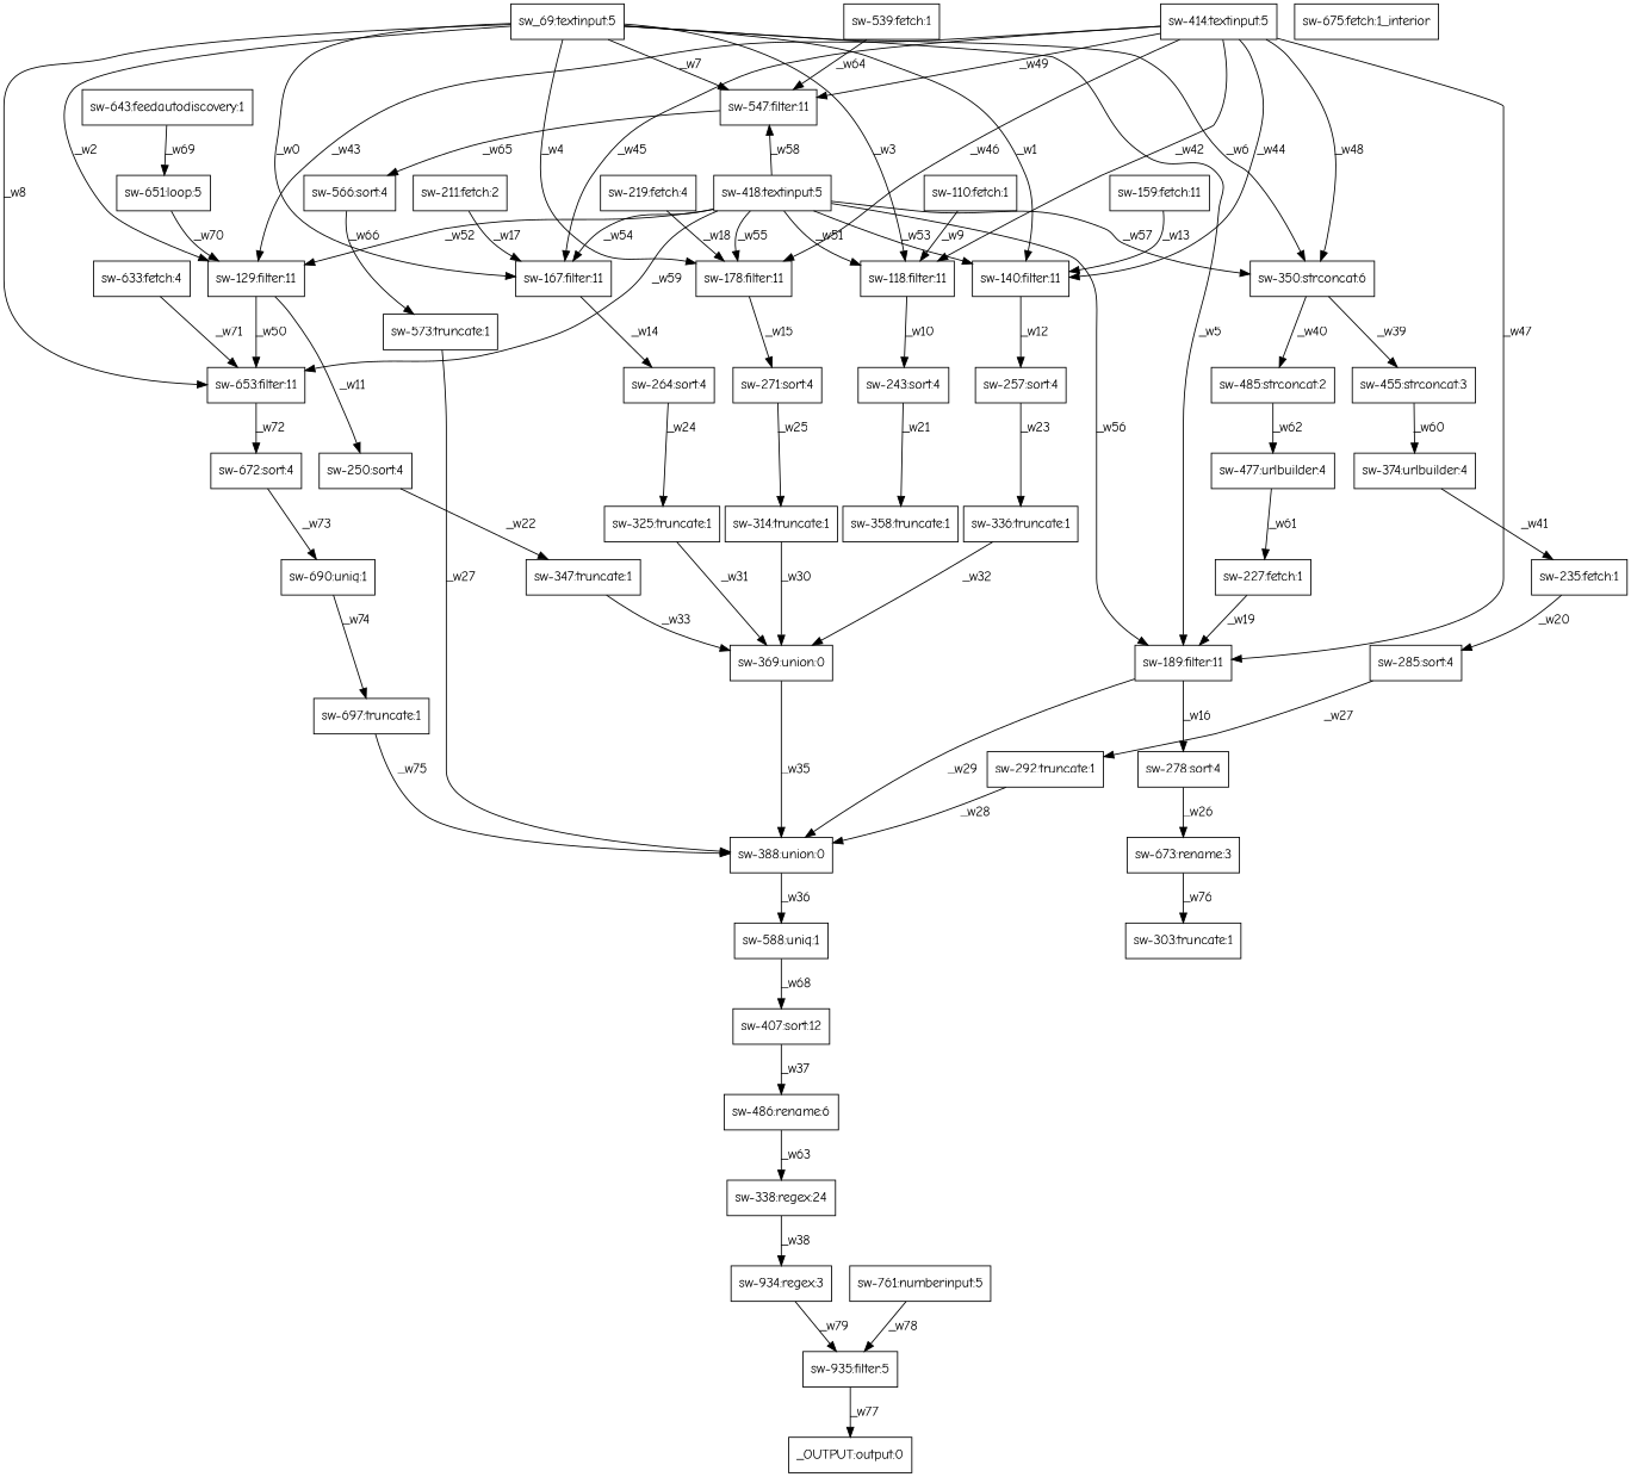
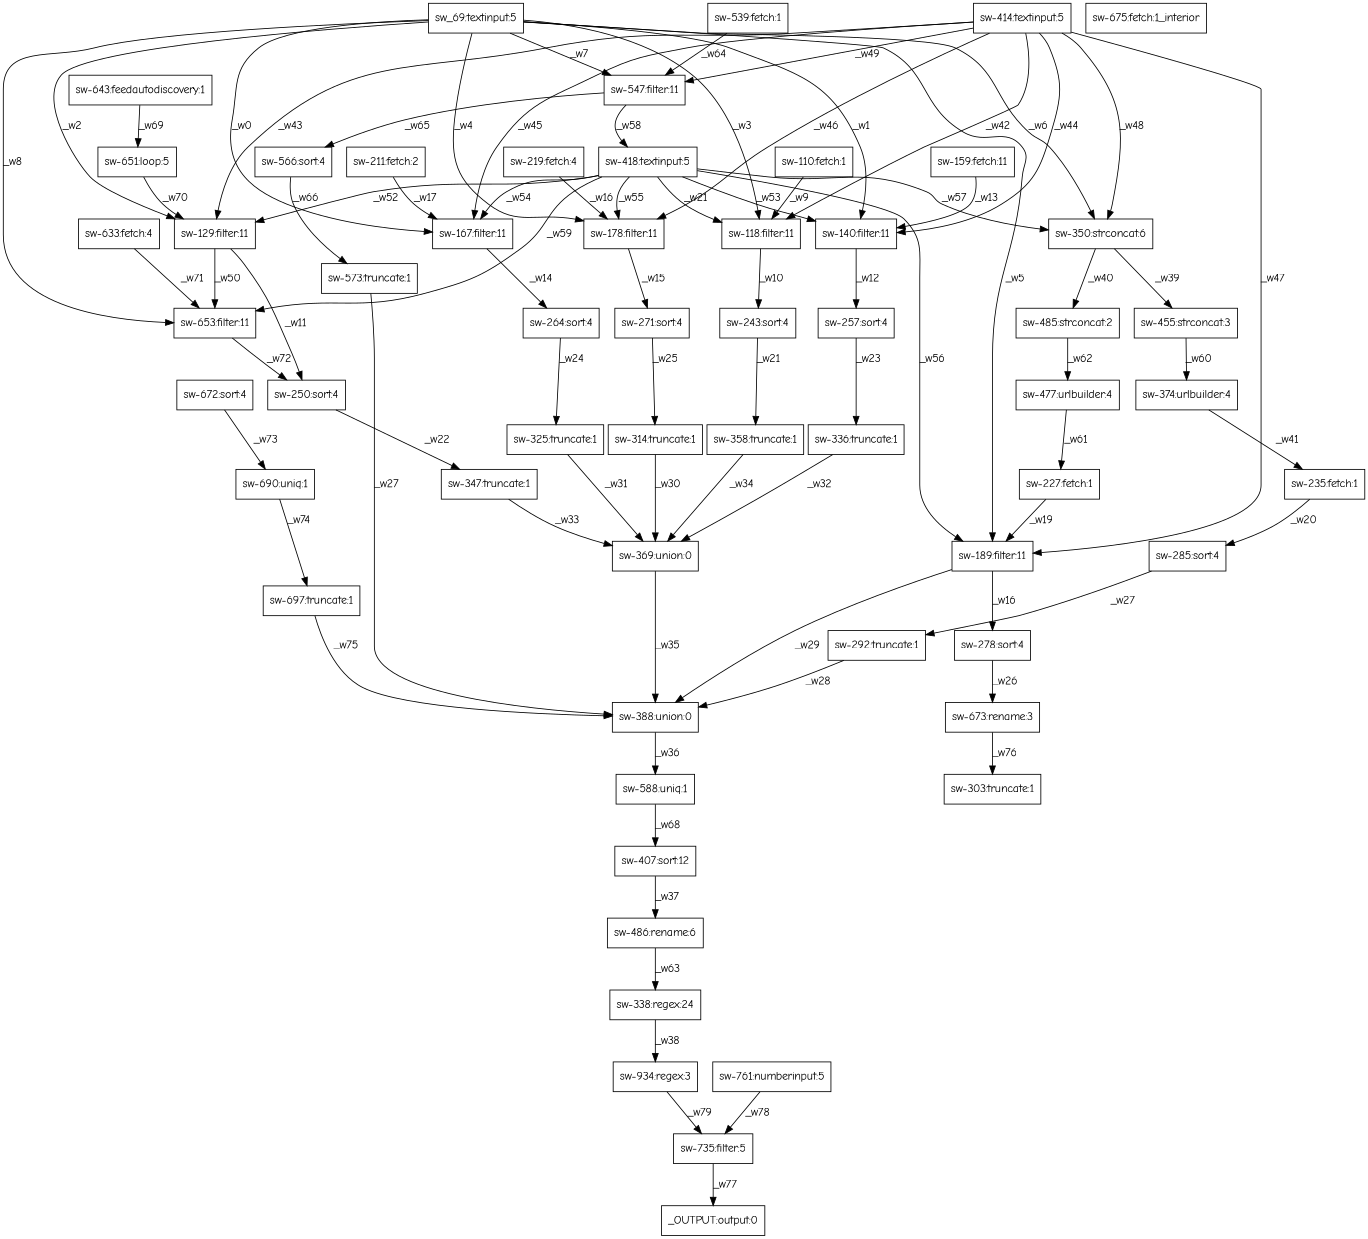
  digraph {
    fontname="Comic Neue"
    node [fontname="Comic Neue" shape=box]
    edge [fontname="Comic Neue"]
    n1 [label="sw-314:truncate:1"]
    n2 [label="sw-369:union:0"]
    n3 [label="sw-388:union:0"]
    n4 [label="sw-257:sort:4"]
    n5 [label="sw-336:truncate:1"]
    n6 [label="sw-347:truncate:1"]
    n7 [label="sw-303:truncate:1"]
    n8 [label="sw-588:uniq:1"]
    n9 [label="sw-325:truncate:1"]
    n10 [label="sw-159:fetch:11"]
    n11 [label="sw-140:filter:11"]
    n12 [label="sw-211:fetch:2"]
    n13 [label="sw-167:filter:11"]
    n14 [label="sw-264:sort:4"]
    n15 [label="sw-358:truncate:1"]
    n16 [label="sw-690:uniq:1"]
    n17 [label="sw-697:truncate:1"]
    n18 [label="sw-675:fetch:1_interior"]
    n19 [label="sw-271:sort:4"]
    n20 [label="sw-643:feedautodiscovery:1"]
    n21 [label="sw-651:loop:5"]
    n22 [label="sw-129:filter:11"]
    n23 [label="sw-338:regex:24"]
    n24 [label="sw-934:regex:3"]
-   n25 [label="sw-935:filter:5"]
+   n25 [label="sw-735:filter:5"]
    n26 [label="sw-189:filter:11"]
    n27 [label="sw-278:sort:4"]
    n28 [label="sw-673:rename:3"]
    n29 [label="sw-485:strconcat:2"]
    n30 [label="sw-477:urlbuilder:4"]
    n31 [label="sw-227:fetch:1"]
    n32 [label="sw-374:urlbuilder:4"]
    n33 [label="sw-235:fetch:1"]
    n34 [label="sw-285:sort:4"]
    n35 [label="sw-486:rename:6"]
    n36 [label="sw-292:truncate:1"]
    n37 [label="sw-110:fetch:1"]
    n38 [label="sw-118:filter:11"]
    n39 [label="sw-243:sort:4"]
    n40 [label="sw-414:textinput:5"]
    n41 [label="sw-178:filter:11"]
    n42 [label="sw-547:filter:11"]
    n43 [label="sw-350:strconcat:6"]
    n44 [label="sw-566:sort:4"]
    n45 [label="sw-653:filter:11"]
    n46 [label="sw-672:sort:4"]
    n47 [label="sw-455:strconcat:3"]
    n48 [label="sw-250:sort:4"]
    n49 [label="_OUTPUT:output:0"]
    n50 [label="sw-407:sort:12"]
    n51 [label="sw-573:truncate:1"]
    n52 [label="sw-539:fetch:1"]
    n53 [label="sw-418:textinput:5"]
    n54 [label="sw-633:fetch:4"]
    n55 [label="sw_69:textinput:5"]
    n56 [label="sw-219:fetch:4"]
    n57 [label="sw-761:numberinput:5"]
    n1 -> n2 [label=_w30]
    n2 -> n3 [label=_w35]
    n3 -> n8 [label=_w36]
    n4 -> n5 [label=_w23]
    n5 -> n2 [label=_w32]
    n6 -> n2 [label=_w33]
    n8 -> n50 [label=_w68]
    n9 -> n2 [label=_w31]
    n10 -> n11 [label=_w13]
    n11 -> n4 [label=_w12]
    n12 -> n13 [label=_w17]
    n13 -> n14 [label=_w14]
    n14 -> n9 [label=_w24]
+   n15 -> n2 [label=_w34]
    n16 -> n17 [label=_w74]
    n17 -> n3 [label=_w75]
    n19 -> n1 [label=_w25]
    n20 -> n21 [label=_w69]
    n21 -> n22 [label=_w70]
    n22 -> n45 [label=_w50]
    n22 -> n48 [label=_w11]
    n23 -> n24 [label=_w38]
    n24 -> n25 [label=_w79]
    n25 -> n49 [label=_w77]
    n26 -> n3 [label=_w29]
    n26 -> n27 [label=_w16]
    n27 -> n28 [label=_w26]
    n28 -> n7 [label=_w76]
    n29 -> n30 [label=_w62]
    n30 -> n31 [label=_w61]
    n31 -> n26 [label=_w19]
    n32 -> n33 [label=_w41]
    n33 -> n34 [label=_w20]
    n34 -> n36 [label=_w27]
    n35 -> n23 [label=_w63]
    n36 -> n3 [label=_w28]
    n37 -> n38 [label=_w9]
    n38 -> n39 [label=_w10]
    n39 -> n15 [label=_w21]
    n40 -> n11 [label=_w44]
    n40 -> n13 [label=_w45]
    n40 -> n22 [label=_w43]
    n40 -> n26 [label=_w47]
    n40 -> n38 [label=_w42]
    n40 -> n41 [label=_w46]
    n40 -> n42 [label=_w49]
    n40 -> n43 [label=_w48]
    n41 -> n19 [label=_w15]
    n42 -> n44 [label=_w65]
    n43 -> n29 [label=_w40]
    n43 -> n47 [label=_w39]
    n44 -> n51 [label=_w66]
-   n45 -> n46 [label=_w72]
+   n45 -> n48 [label=_w72]
    n46 -> n16 [label=_w73]
    n47 -> n32 [label=_w60]
    n48 -> n6 [label=_w22]
    n50 -> n35 [label=_w37]
    n51 -> n3 [label=_w27]
    n52 -> n42 [label=_w64]
    n53 -> n11 [label=_w53]
    n53 -> n13 [label=_w54]
    n53 -> n22 [label=_w52]
    n53 -> n26 [label=_w56]
-   n53 -> n38 [label=_w51]
+   n53 -> n38 [label=_w21]
    n53 -> n41 [label=_w55]
-   n53 -> n42 [label=_w58]
+   n42 -> n53 [label=_w58]
    n53 -> n43 [label=_w57]
    n53 -> n45 [label=_w59]
    n54 -> n45 [label=_w71]
    n55 -> n11 [label=_w1]
    n55 -> n13 [label=_w0]
    n55 -> n22 [label=_w2]
    n55 -> n26 [label=_w5]
    n55 -> n38 [label=_w3]
    n55 -> n41 [label=_w4]
    n55 -> n42 [label=_w7]
    n55 -> n43 [label=_w6]
    n55 -> n45 [label=_w8]
-   n56 -> n41 [label=_w18]
+   n56 -> n41 [label=_w16]
    n57 -> n25 [label=_w78]
  }
